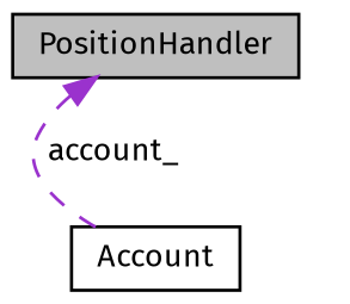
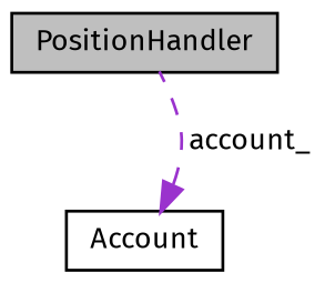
  digraph {
    fontname="Fira Sans"
    node [color=black fontname="Fira Sans" fontsize=10 shape=record style=filled]
    n1 [fillcolor=grey75 fontcolor=black height=0.2 label=PositionHandler width=0.4]
    n2 [fillcolor=white height=0.2 label=Account width=0.4]
-   n1 -> n2 [color=darkorchid3 dir=back fontname="Fira Sans" fontsize=10 label=" account_" labelfontname=Helvetica labelfontsize=10 style=dashed]
+   n2 -> n1 [color=darkorchid3 dir=back fontname="Fira Sans" fontsize=10 label=" account_" labelfontname=Helvetica labelfontsize=10 style=dashed]
  }
